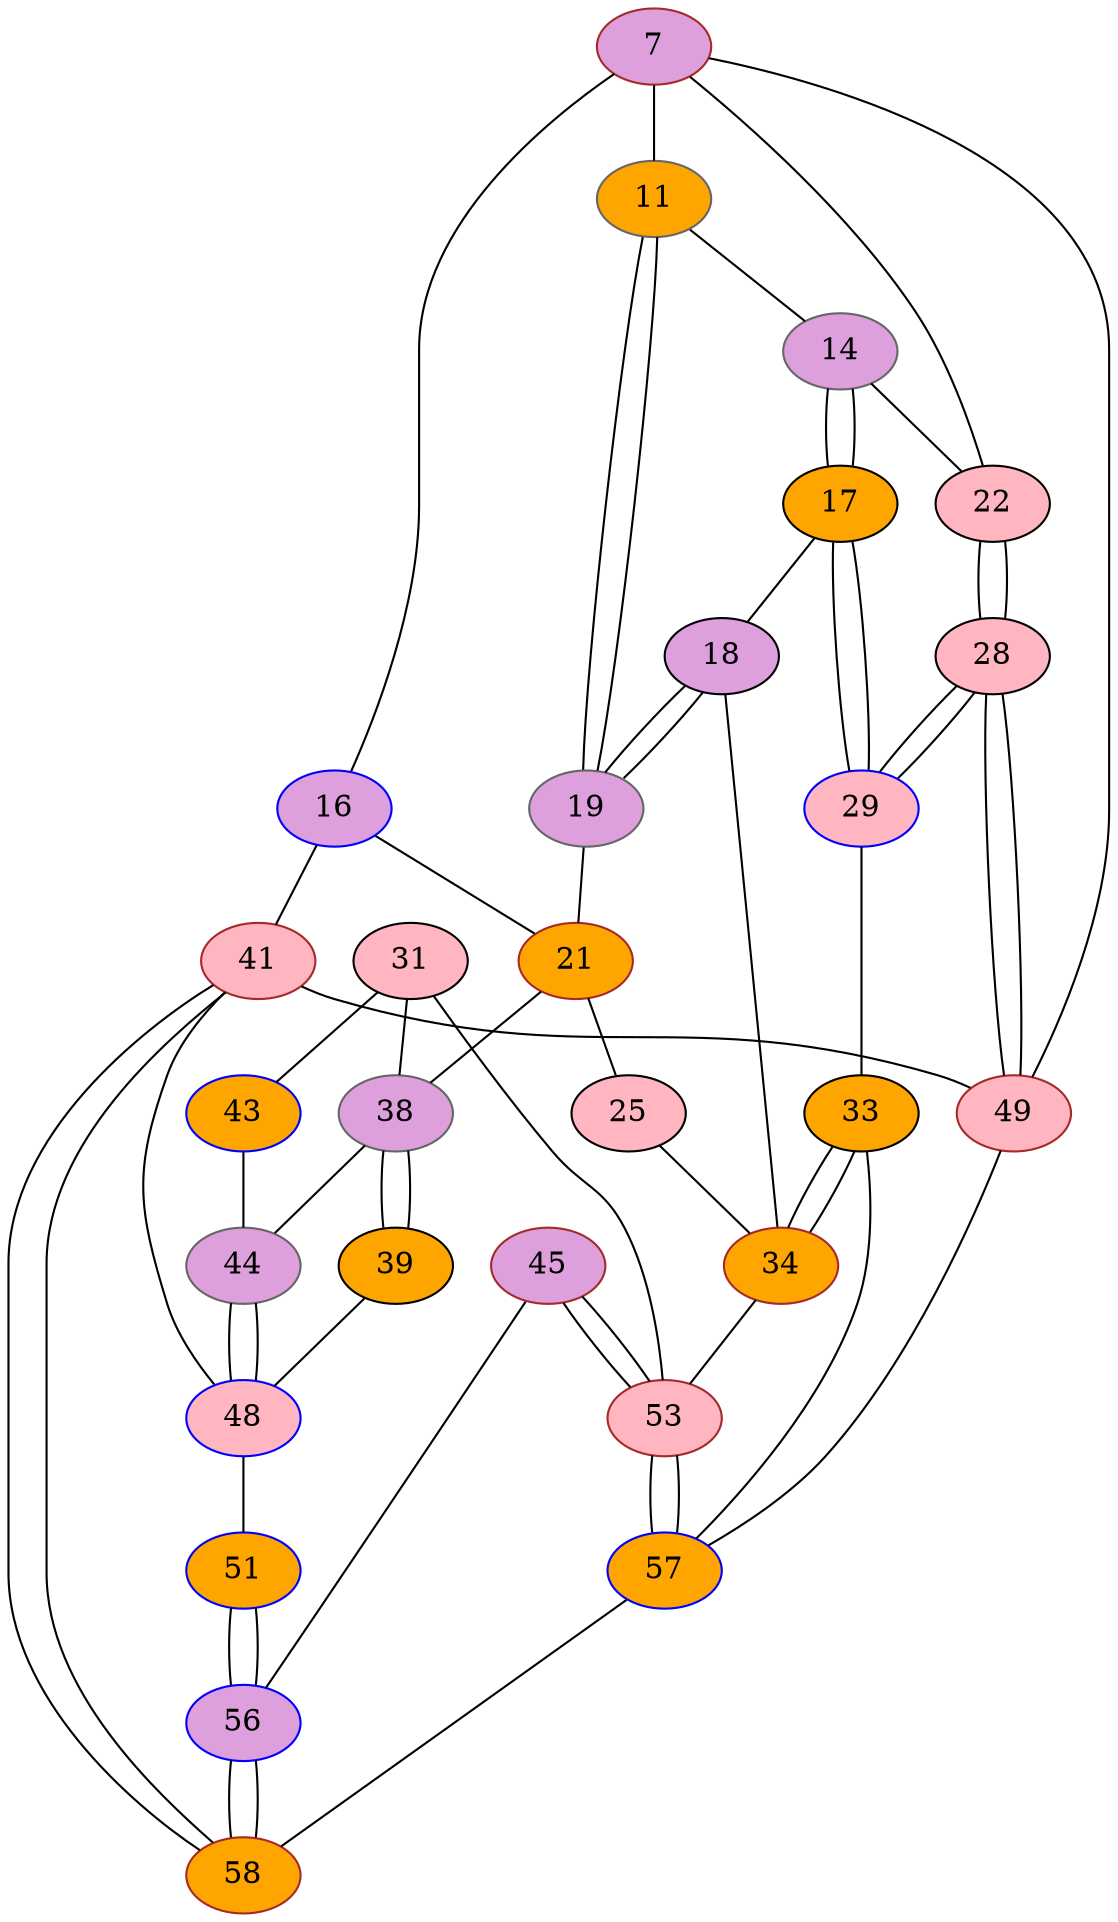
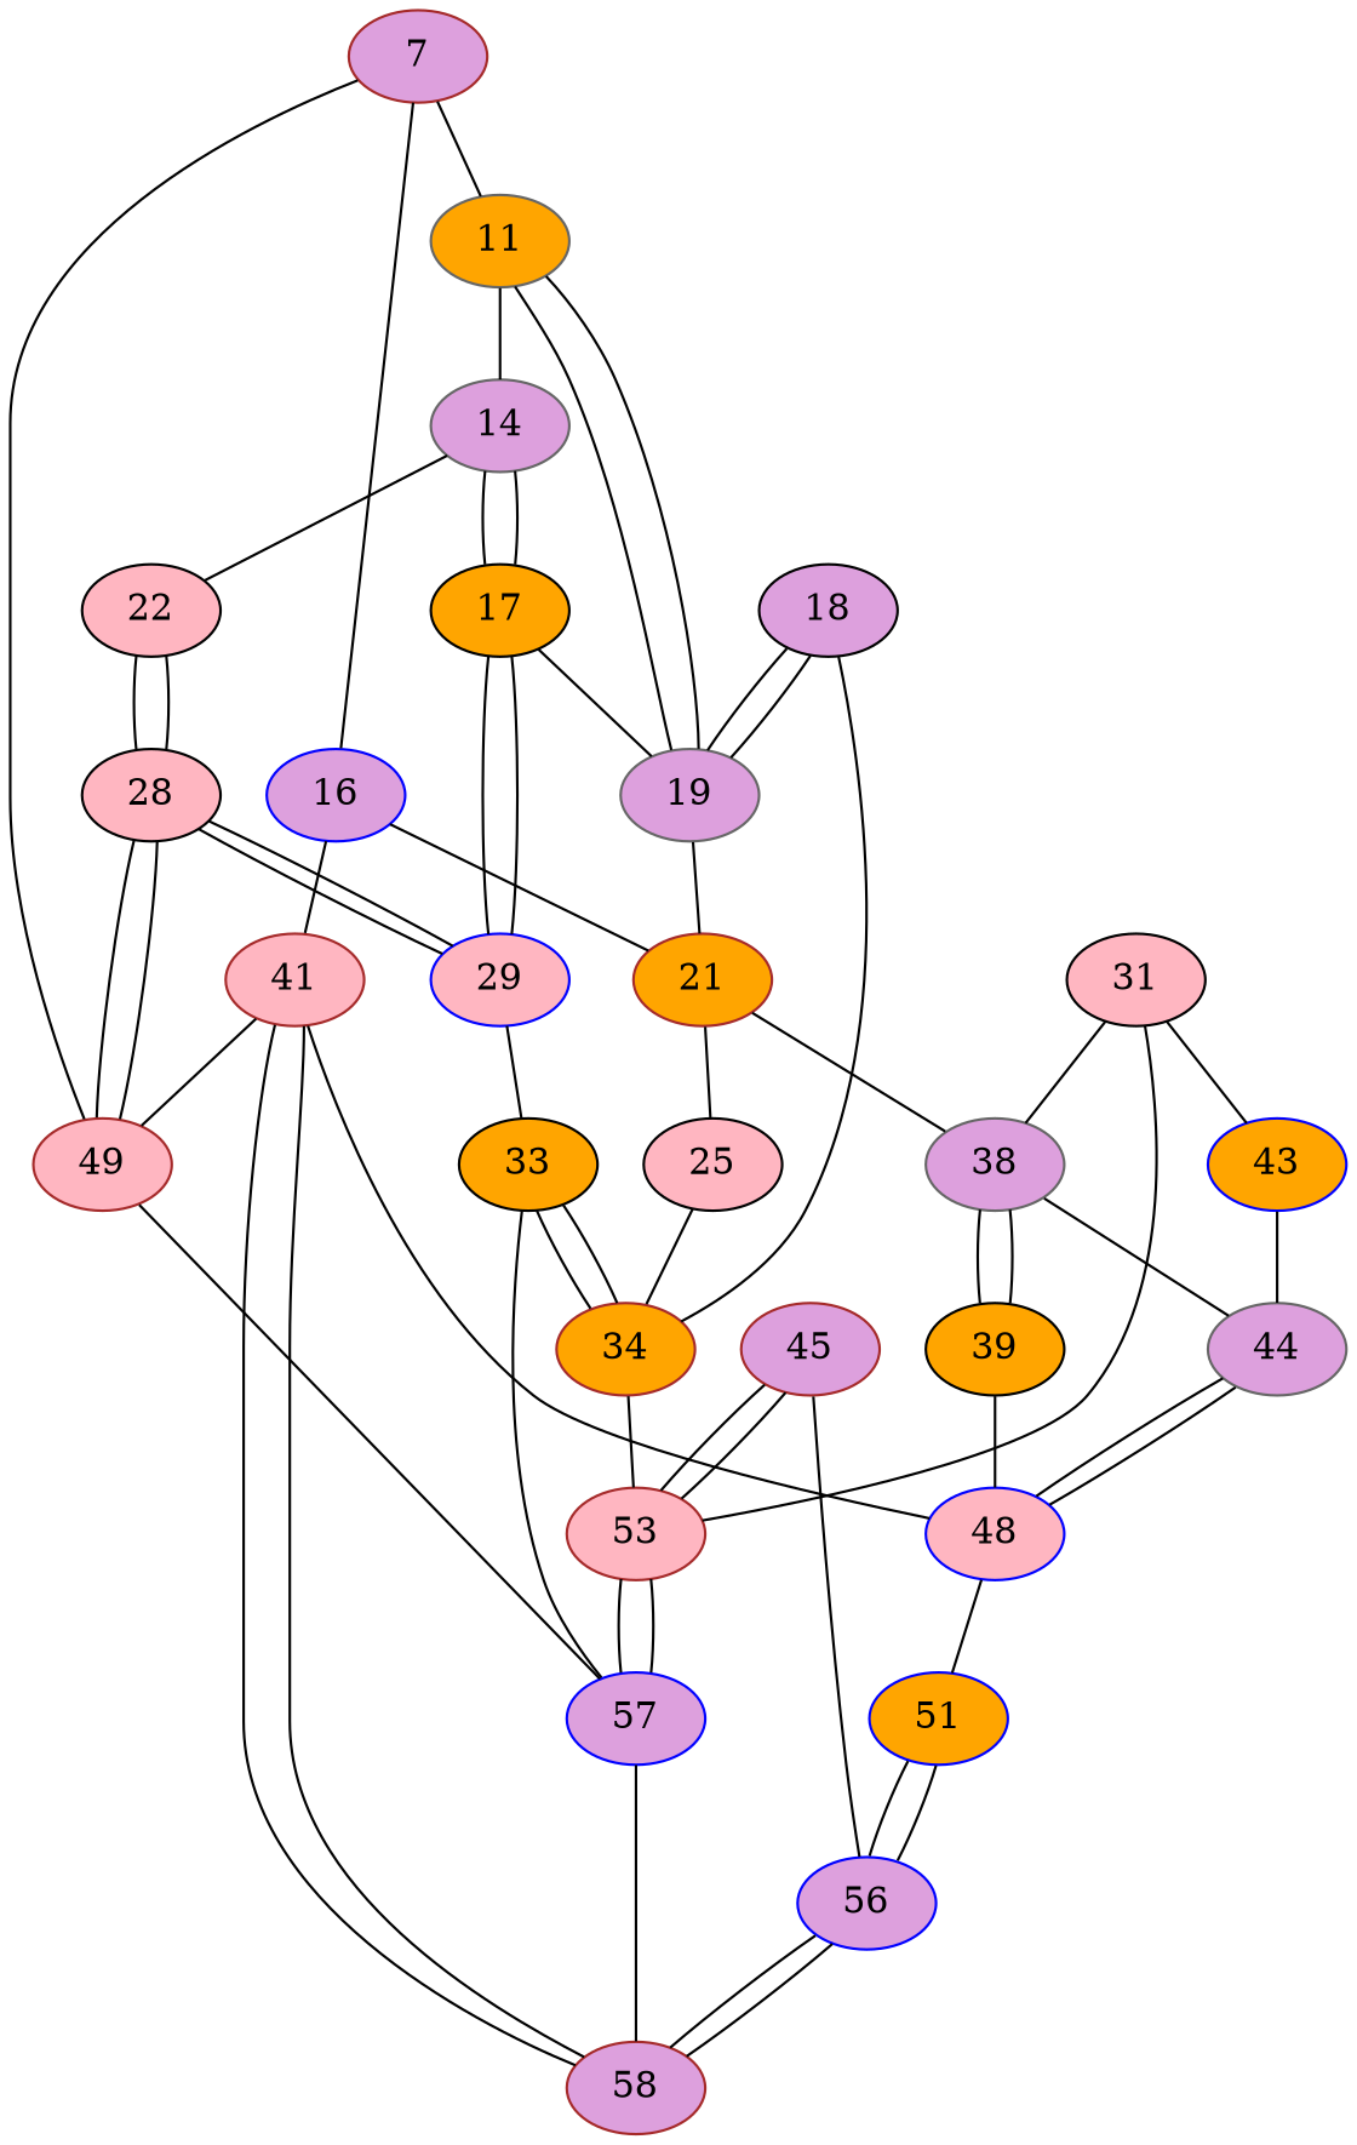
  graph {
    node [color=brown fillcolor=plum style=filled]
    7 [super="+3"]
    11 [color=gray40 fillcolor=orange super="+10"]
    16 [color=blue super="+9"]
    22 [color=black fillcolor=lightpink super="+13+12"]
    49 [fillcolor=lightpink super="+4"]
    14 [color=gray40]
    19 [color=gray40]
    21 [fillcolor=orange super="+20"]
    41 [fillcolor=lightpink super="+5"]
    28 [color=black fillcolor=lightpink]
-   57 [color=blue fillcolor=orange super="+55+54"]
+   57 [color=blue super="+55+54"]
    17 [color=black fillcolor=orange]
    18 [color=black]
    29 [color=blue fillcolor=lightpink]
    25 [color=black fillcolor=lightpink]
    38 [color=gray40 super="+32+26"]
    39 [color=black fillcolor=orange super="+27"]
    48 [color=blue fillcolor=lightpink super="+40"]
-   58 [fillcolor=orange]
+   58
    34 [fillcolor=orange super="+24"]
    33 [color=black fillcolor=orange]
    53 [fillcolor=lightpink super="+52+37+35+36"]
    44 [color=gray40]
    31 [color=black fillcolor=lightpink super="+30"]
    43 [color=blue fillcolor=orange super="+42"]
    51 [color=blue fillcolor=orange]
    56 [color=blue super="+46+47+50"]
    45
    7 -- 11 [weight=2]
    7 -- 16
-   7 -- 22
    7 -- 49
    11 -- 14
    11 -- 19
    11 -- 19
    16 -- 21
    16 -- 41 [weight=2]
    22 -- 28
    22 -- 28
    49 -- 57
    14 -- 22
    14 -- 17
    14 -- 17
    19 -- 21
    21 -- 25
    21 -- 38
    41 -- 49 [weight=2]
    41 -- 48
    41 -- 58
    41 -- 58
    28 -- 49
    28 -- 49
    28 -- 29
    28 -- 29
    57 -- 58
-   17 -- 18
+   17 -- 19
    17 -- 29
    17 -- 29
    18 -- 19
    18 -- 19
    18 -- 34
    29 -- 33
    25 -- 34
    38 -- 39 [weight=2]
    38 -- 39
    38 -- 44
    39 -- 48
    48 -- 51
    34 -- 53 [weight=2]
    33 -- 57
    33 -- 34
    33 -- 34
    53 -- 57 [weight=2]
    53 -- 57
    44 -- 48
    44 -- 48
    31 -- 38
    31 -- 53
    31 -- 43
    43 -- 44
    51 -- 56 [weight=2]
    51 -- 56
    56 -- 58
    56 -- 58
    45 -- 53 [weight=2]
    45 -- 53
    45 -- 56
  }
